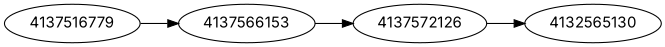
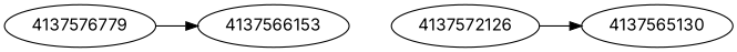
  strict digraph {
    fontname=Inter
    rankdir=LR
    node [fontname=Inter]
    edge [fontname=Inter]
    4137566153
    4137572126
-   4137565130 [label=4132565130]
-   4137576779 [label=4137516779]
-   4137566153 -> 4137572126
+   4137565130
+   4137576779
    4137572126 -> 4137565130
    4137576779 -> 4137566153
  }
